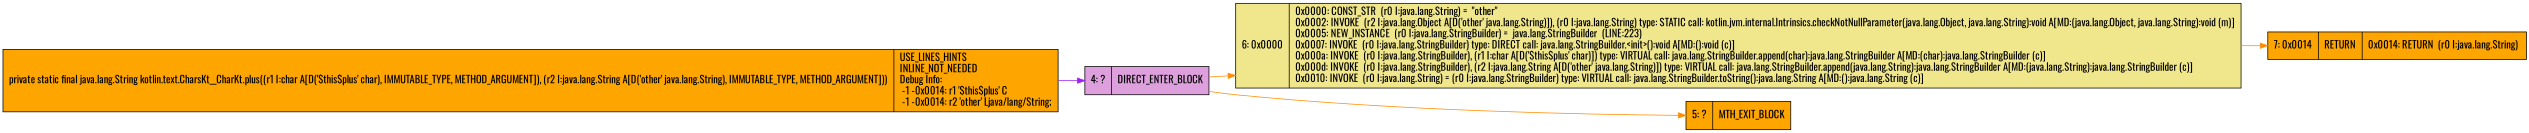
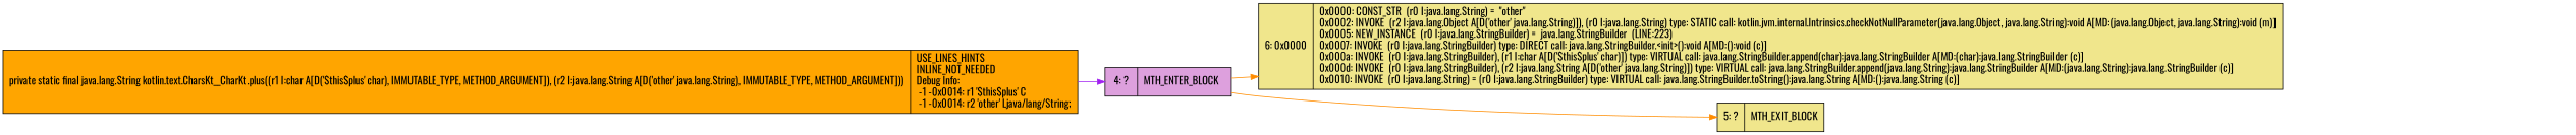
  digraph {
    fontname=Oswald
    rankdir=LR
    node [fillcolor=khaki fontname=Oswald shape=record style=filled]
    edge [color=darkorange fontname=Oswald]
-   n1 [fillcolor=plum label="{4\:\ ?|DIRECT_ENTER_BLOCK\l}"]
+   n1 [fillcolor=plum label="{4\:\ ?|MTH_ENTER_BLOCK\l}"]
    n2 [label="{6\:\ 0x0000|0x0000: CONST_STR  (r0 I:java.lang.String) =  \"other\" \l0x0002: INVOKE  (r2 I:java.lang.Object A[D('other' java.lang.String)]), (r0 I:java.lang.String) type: STATIC call: kotlin.jvm.internal.Intrinsics.checkNotNullParameter(java.lang.Object, java.lang.String):void A[MD:(java.lang.Object, java.lang.String):void (m)]\l0x0005: NEW_INSTANCE  (r0 I:java.lang.StringBuilder) =  java.lang.StringBuilder  (LINE:223)\l0x0007: INVOKE  (r0 I:java.lang.StringBuilder) type: DIRECT call: java.lang.StringBuilder.\<init\>():void A[MD:():void (c)]\l0x000a: INVOKE  (r0 I:java.lang.StringBuilder), (r1 I:char A[D('$this$plus' char)]) type: VIRTUAL call: java.lang.StringBuilder.append(char):java.lang.StringBuilder A[MD:(char):java.lang.StringBuilder (c)]\l0x000d: INVOKE  (r0 I:java.lang.StringBuilder), (r2 I:java.lang.String A[D('other' java.lang.String)]) type: VIRTUAL call: java.lang.StringBuilder.append(java.lang.String):java.lang.StringBuilder A[MD:(java.lang.String):java.lang.StringBuilder (c)]\l0x0010: INVOKE  (r0 I:java.lang.String) = (r0 I:java.lang.StringBuilder) type: VIRTUAL call: java.lang.StringBuilder.toString():java.lang.String A[MD:():java.lang.String (c)]\l}"]
-   n3 [fillcolor=orange label="{5\:\ ?|MTH_EXIT_BLOCK\l}"]
-   n4 [fillcolor=orange label="{7\:\ 0x0014|RETURN\l|0x0014: RETURN  (r0 I:java.lang.String) \l}"]
+   n3 [label="{5\:\ ?|MTH_EXIT_BLOCK\l}"]
    n5 [fillcolor=orange label="{private static final java.lang.String kotlin.text.CharsKt__CharKt.plus((r1 I:char A[D('$this$plus' char), IMMUTABLE_TYPE, METHOD_ARGUMENT]), (r2 I:java.lang.String A[D('other' java.lang.String), IMMUTABLE_TYPE, METHOD_ARGUMENT]))  | USE_LINES_HINTS\lINLINE_NOT_NEEDED\lDebug Info:\l  \-1 \-0x0014: r1 '$this$plus' C\l  \-1 \-0x0014: r2 'other' Ljava\/lang\/String;\l}"]
    n1 -> n2
    n1 -> n3
-   n2 -> n4
    n5 -> n1 [color=purple]
  }
